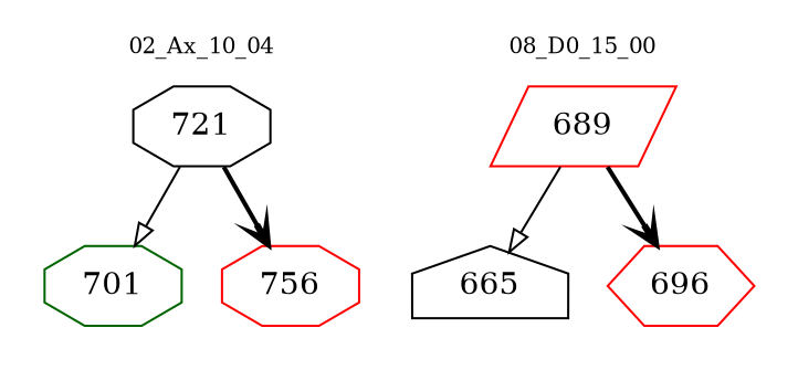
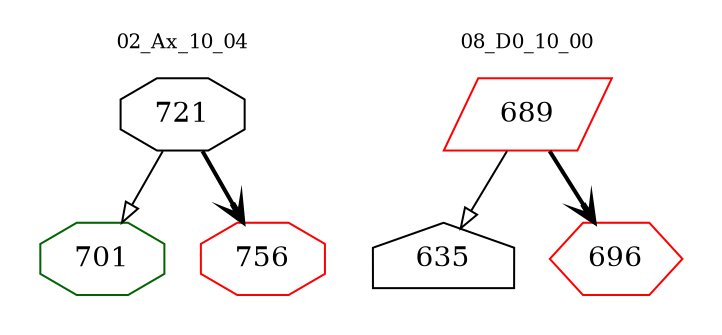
  digraph {
    node [color=red shape=octagon]
    edge [arrowhead=onormal color=black style=solid]
    n1 [color=black label=721]
    n2 [color=darkgreen label=701]
    n3 [label=756]
    n4 [label=689 shape=parallelogram]
-   n5 [color=black label=665 shape=house]
+   n5 [color=black label=635 shape=house]
    n6 [label=696 shape=hexagon]
    subgraph cluster_1 {
      color=white
      fontsize=10
      label="02_Ax_10_04"
      n1
      n2
      n3
    }
    subgraph cluster_2 {
      color=white
      fontsize=10
-     label="08_D0_15_00"
+     label="08_D0_10_00"
      n4
      n5
      n6
    }
    n1 -> n2
    n1 -> n3 [arrowhead=vee style=bold]
    n4 -> n5
    n4 -> n6 [arrowhead=vee style=bold]
  }
